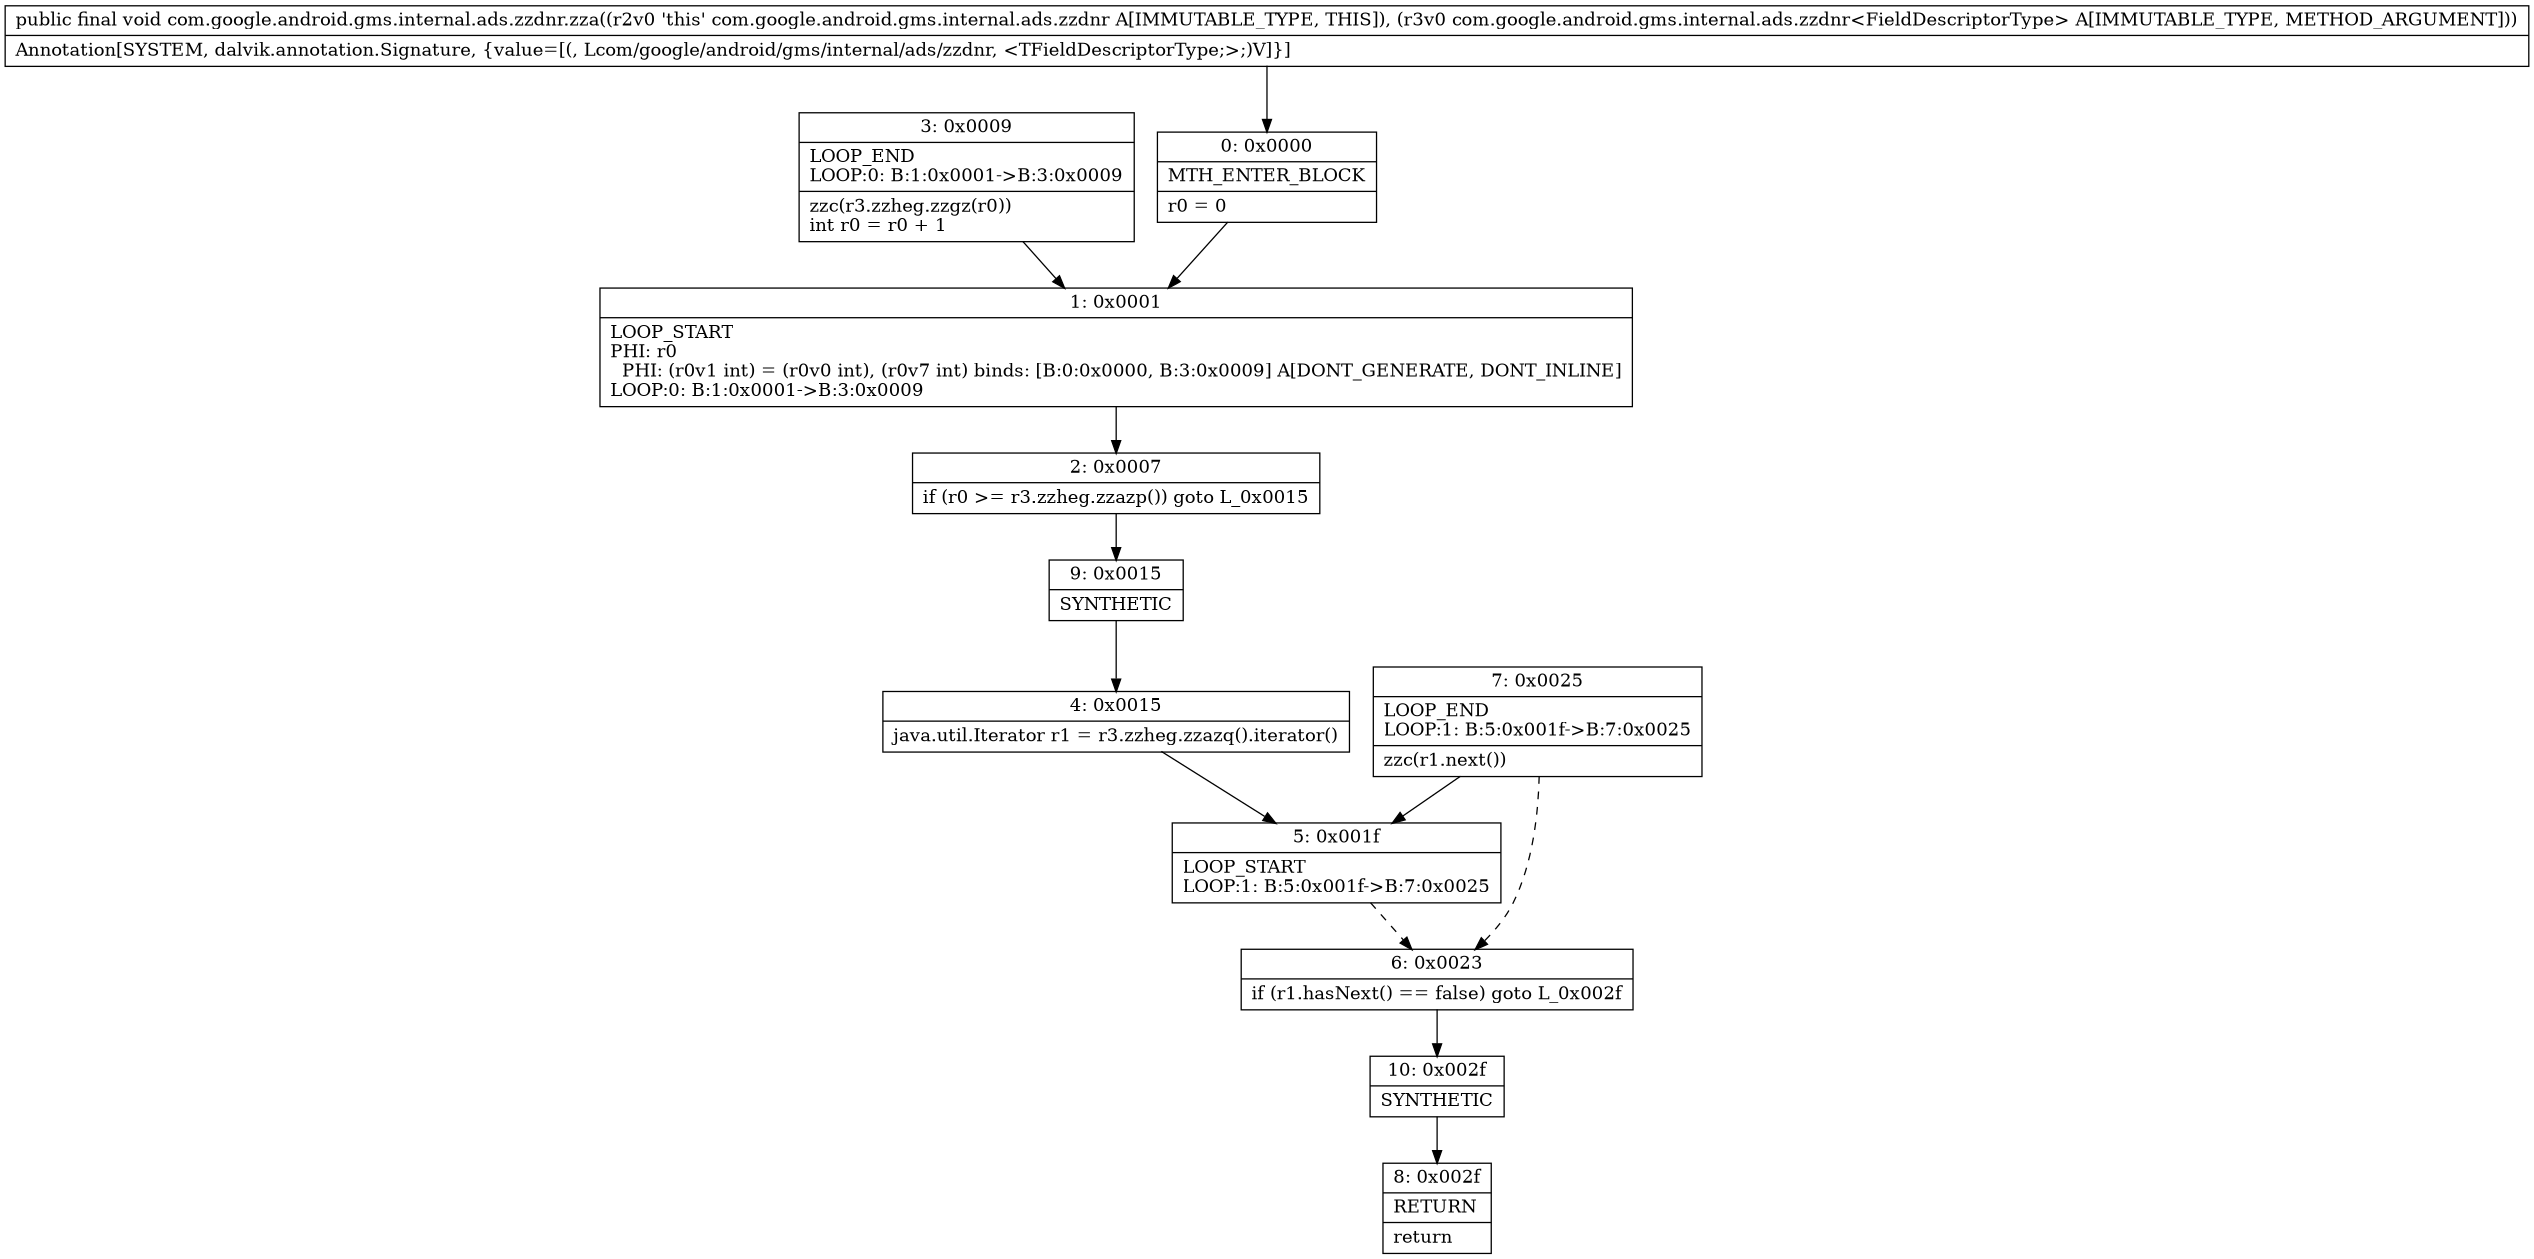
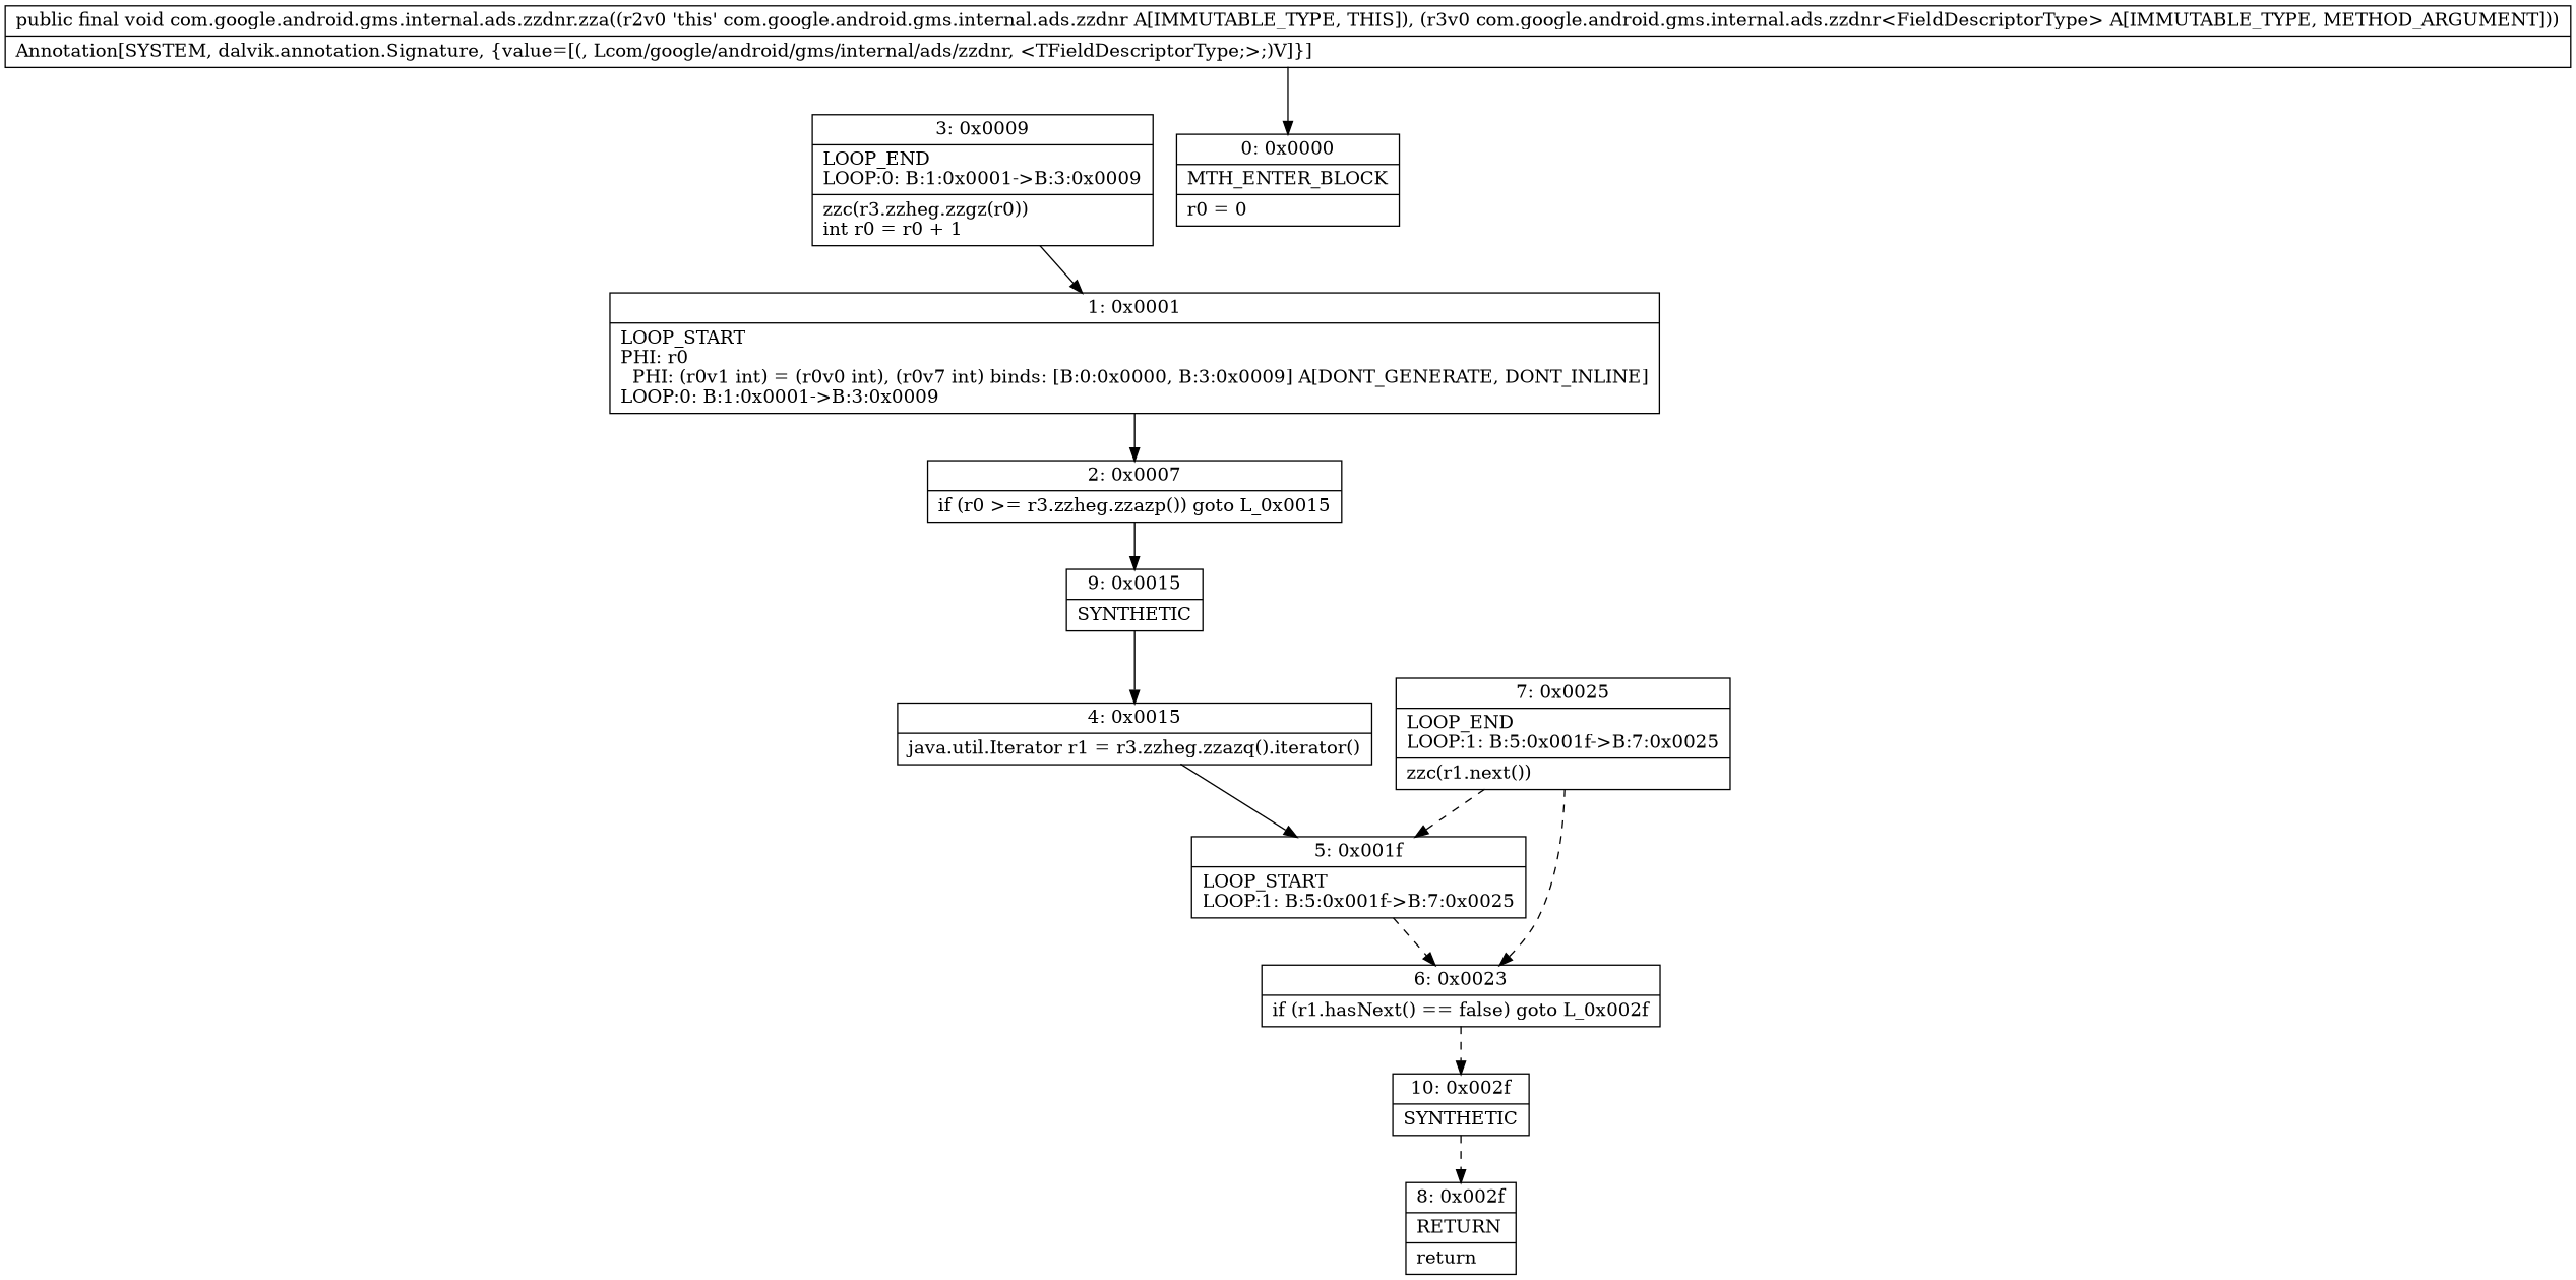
  digraph {
    node [shape=record]
    n1 [label="{0\:\ 0x0000|MTH_ENTER_BLOCK\l|r0 = 0\l}"]
    n2 [label="{1\:\ 0x0001|LOOP_START\lPHI: r0 \l  PHI: (r0v1 int) = (r0v0 int), (r0v7 int) binds: [B:0:0x0000, B:3:0x0009] A[DONT_GENERATE, DONT_INLINE]\lLOOP:0: B:1:0x0001\-\>B:3:0x0009\l}"]
    n3 [label="{2\:\ 0x0007|if (r0 \>= r3.zzheg.zzazp()) goto L_0x0015\l}"]
    n4 [label="{9\:\ 0x0015|SYNTHETIC\l}"]
    n5 [label="{3\:\ 0x0009|LOOP_END\lLOOP:0: B:1:0x0001\-\>B:3:0x0009\l|zzc(r3.zzheg.zzgz(r0))\lint r0 = r0 + 1\l}"]
    n6 [label="{4\:\ 0x0015|java.util.Iterator r1 = r3.zzheg.zzazq().iterator()\l}"]
    n7 [label="{5\:\ 0x001f|LOOP_START\lLOOP:1: B:5:0x001f\-\>B:7:0x0025\l}"]
    n8 [label="{6\:\ 0x0023|if (r1.hasNext() == false) goto L_0x002f\l}"]
    n9 [label="{10\:\ 0x002f|SYNTHETIC\l}"]
    n10 [label="{7\:\ 0x0025|LOOP_END\lLOOP:1: B:5:0x001f\-\>B:7:0x0025\l|zzc(r1.next())\l}"]
    n11 [label="{8\:\ 0x002f|RETURN\l|return\l}"]
    n12 [label="{public final void com.google.android.gms.internal.ads.zzdnr.zza((r2v0 'this' com.google.android.gms.internal.ads.zzdnr A[IMMUTABLE_TYPE, THIS]), (r3v0 com.google.android.gms.internal.ads.zzdnr\<FieldDescriptorType\> A[IMMUTABLE_TYPE, METHOD_ARGUMENT]))  | Annotation[SYSTEM, dalvik.annotation.Signature, \{value=[(, Lcom\/google\/android\/gms\/internal\/ads\/zzdnr, \<TFieldDescriptorType;\>;)V]\}]\l}"]
-   n1 -> n2
    n2 -> n3
    n3 -> n4
    n4 -> n6
    n5 -> n2
    n6 -> n7
    n7 -> n8 [style=dashed]
-   n8 -> n9
-   n9 -> n11
-   n10 -> n7
+   n8 -> n9 [style=dashed]
+   n9 -> n11 [style=dashed]
+   n10 -> n7 [style=dashed]
    n10 -> n8 [style=dashed]
    n12 -> n1
  }
